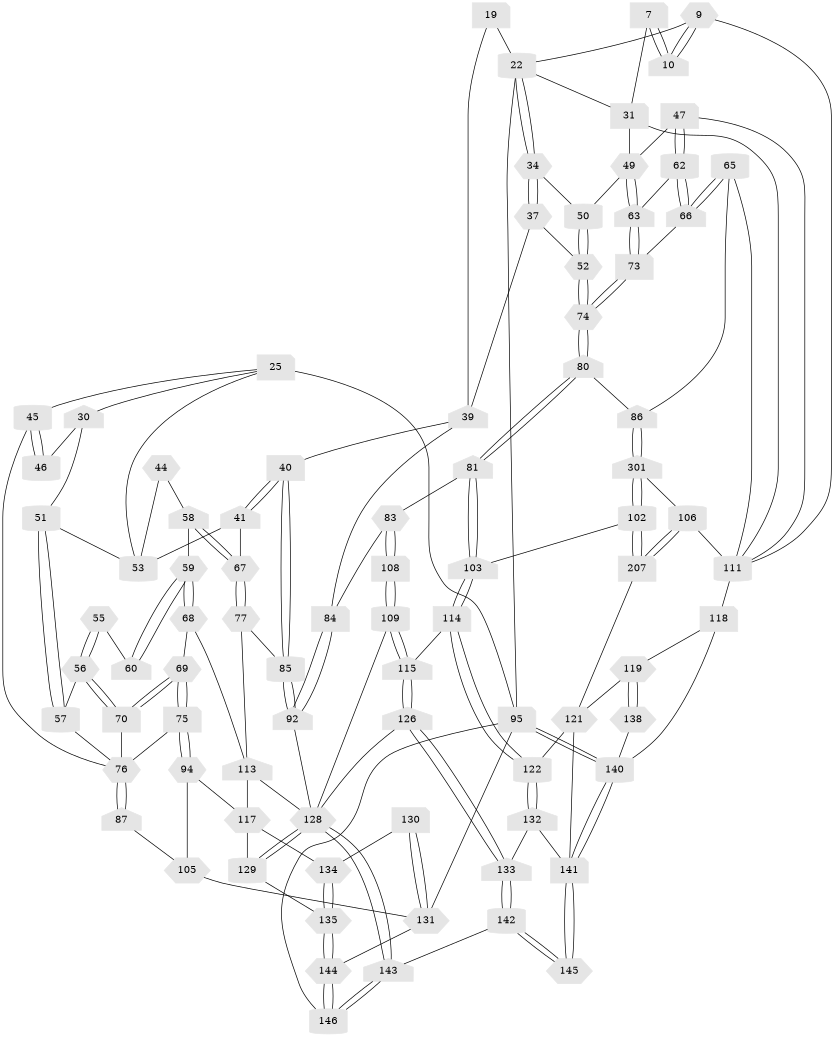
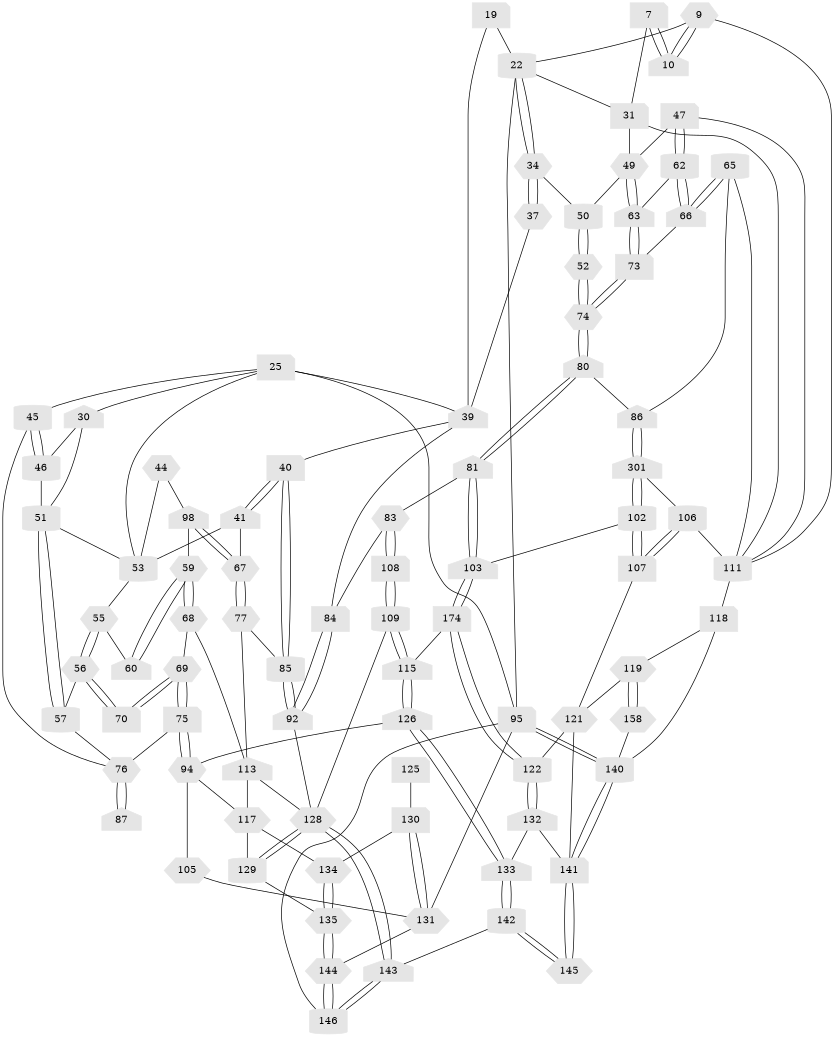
  graph {
    node [color=gray90 shape=hexagon style=filled]
    7 [shape=note super="+6"]
    10 [shape=house]
    31 [shape=note super="+5"]
    111 [shape=cylinder super="+100"]
    49 [super="+48"]
    9
    22 [shape=cylinder super="+4+18"]
    34
    95 [shape=note super="+91"]
    118 [shape=note super="+98"]
    19 [shape=note super="+14"]
    39 [shape=house super="+38+21+15+20"]
    40 [shape=note]
    84 [shape=note]
    37
    50 [shape=cylinder super="+33"]
    131 [super="+90"]
    140 [shape=cylinder super="+139"]
    146 [shape=cylinder]
    25 [shape=note super="+24"]
    30 [shape=house]
    45 [shape=cylinder]
    53 [shape=cylinder super="+28+42"]
    46 [shape=cylinder]
    51 [shape=cylinder super="+29"]
    76 [super="+72"]
    55 [super="+54"]
    57 [shape=cylinder]
    63 [shape=house]
    52
    74
    41 [shape=house]
    85 [shape=cylinder]
    92 [shape=house]
    67
    77
    44 [super="+43"]
-   58 [shape=house]
+   58 [shape=house label=98]
    59
    87 [shape=house]
    47 [shape=note]
    62 [shape=cylinder]
    66 [shape=house]
    73 [shape=note]
    80 [shape=house]
    56
    60 [shape=house]
    70 [shape=note]
    68
    69
    113 [shape=house super="+79"]
    65 [shape=cylinder]
    86 [shape=house]
    n54 [label=301 shape=house]
    75 [shape=note]
    128 [super="+127+112+110"]
    117 [super="+116+93"]
    94
    81 [shape=house]
    105 [super="+89"]
    83 [super="+82"]
    103 [shape=house]
    108 [shape=note]
-   114 [shape=note]
+   114 [shape=note label=174]
    109 [shape=cylinder]
    102 [shape=cylinder]
    106 [shape=cylinder super="+104"]
    129 [shape=cylinder]
    143 [shape=house]
    134 [super="+123"]
    144
    141 [shape=note super="+136+137"]
-   107 [shape=note label=207]
+   107 [shape=note]
    121 [super="+120"]
    115 [shape=house]
    122 [shape=cylinder]
+   125 [shape=note]
    130 [shape=note super="+124"]
    126 [shape=house]
    119
    132 [shape=house]
    133 [shape=house]
    135
-   138
+   138 [label=158]
    145
    142 [shape=cylinder]
    7 -- 10 [weight=2]
    7 -- 10
    7 -- 31
    31 -- 111
    31 -- 49
    111 -- 118 [weight=2]
    49 -- 50 [weight=2]
    49 -- 63
    49 -- 63
    9 -- 10
    9 -- 10
    9 -- 111
    9 -- 22
    22 -- 31
    22 -- 34
    22 -- 34
    22 -- 95 [weight=2]
    34 -- 37
    34 -- 37
    34 -- 50
    95 -- 131
    95 -- 140 [weight=2]
    95 -- 140
    95 -- 146
    118 -- 140
    118 -- 119
    19 -- 22 [weight=2]
    19 -- 39 [weight=2]
    39 -- 40
    39 -- 84
    40 -- 41
    40 -- 41
    40 -- 85
    40 -- 85
    84 -- 92
    84 -- 92
    37 -- 39
-   37 -- 52
    50 -- 52
    50 -- 52
    131 -- 144
    140 -- 141
    140 -- 141
    25 -- 95 [weight=2]
+   25 -- 39
    25 -- 30
    25 -- 45
    25 -- 53
    30 -- 46
    30 -- 51
    45 -- 46
    45 -- 46
    45 -- 76
+   53 -- 55
+   46 -- 51
    51 -- 53
    51 -- 57
    51 -- 57
    76 -- 87 [weight=2]
    76 -- 87
    55 -- 56
    55 -- 56
    55 -- 60 [weight=2]
    57 -- 76
    63 -- 73
    63 -- 73
    52 -- 74
    52 -- 74
    74 -- 80
    74 -- 80
    41 -- 53
    41 -- 67
    85 -- 92
    85 -- 92
    92 -- 128
    67 -- 77
    67 -- 77
    77 -- 85
    77 -- 113
    44 -- 53 [weight=3]
    44 -- 58
    58 -- 67
    58 -- 67
    58 -- 59
    59 -- 60
    59 -- 60
    59 -- 68
    59 -- 68
-   87 -- 105
    47 -- 111
    47 -- 49
    47 -- 62
    47 -- 62
    62 -- 63
    62 -- 66
    62 -- 66
    66 -- 73
    73 -- 74
    73 -- 74
    80 -- 86
    80 -- 81
    80 -- 81
    56 -- 57
    56 -- 70
    56 -- 70
-   70 -- 76
    68 -- 69
    68 -- 113
    69 -- 70
    69 -- 70
    69 -- 75
    69 -- 75
    113 -- 128
    113 -- 117 [weight=2]
    65 -- 111
    65 -- 66
    65 -- 66
    65 -- 86
    86 -- n54
    86 -- n54
    n54 -- 102
    n54 -- 102
    n54 -- 106
    75 -- 76
    75 -- 94
    75 -- 94
    128 -- 129
    128 -- 129
    128 -- 143
    128 -- 143
    117 -- 129
    117 -- 134
    94 -- 117
    94 -- 105
    81 -- 83
    81 -- 103
    81 -- 103
    105 -- 131
    83 -- 84
    83 -- 108 [weight=2]
    83 -- 108
    103 -- 114
    103 -- 114
    108 -- 109
    108 -- 109
    114 -- 115
    114 -- 122
    114 -- 122
    109 -- 128
    109 -- 115
    109 -- 115
    102 -- 103
    102 -- 107
    102 -- 107
    106 -- 111 [weight=2]
    106 -- 107
    106 -- 107
    129 -- 135
    143 -- 146
    143 -- 146
    134 -- 135
    134 -- 135
    144 -- 146
    144 -- 146
    141 -- 145 [weight=2]
    141 -- 145
    107 -- 121
    121 -- 141
    121 -- 122
    115 -- 126
    115 -- 126
    122 -- 132
    122 -- 132
+   125 -- 130
    130 -- 131
    130 -- 131
    130 -- 134 [weight=2]
-   126 -- 128
+   126 -- 94
    126 -- 133
    126 -- 133
    119 -- 121
    119 -- 138
    119 -- 138
    132 -- 141
    132 -- 133
    133 -- 142
    133 -- 142
    135 -- 144
    135 -- 144
    138 -- 140 [weight=2]
    142 -- 143
    142 -- 145
    142 -- 145
  }
